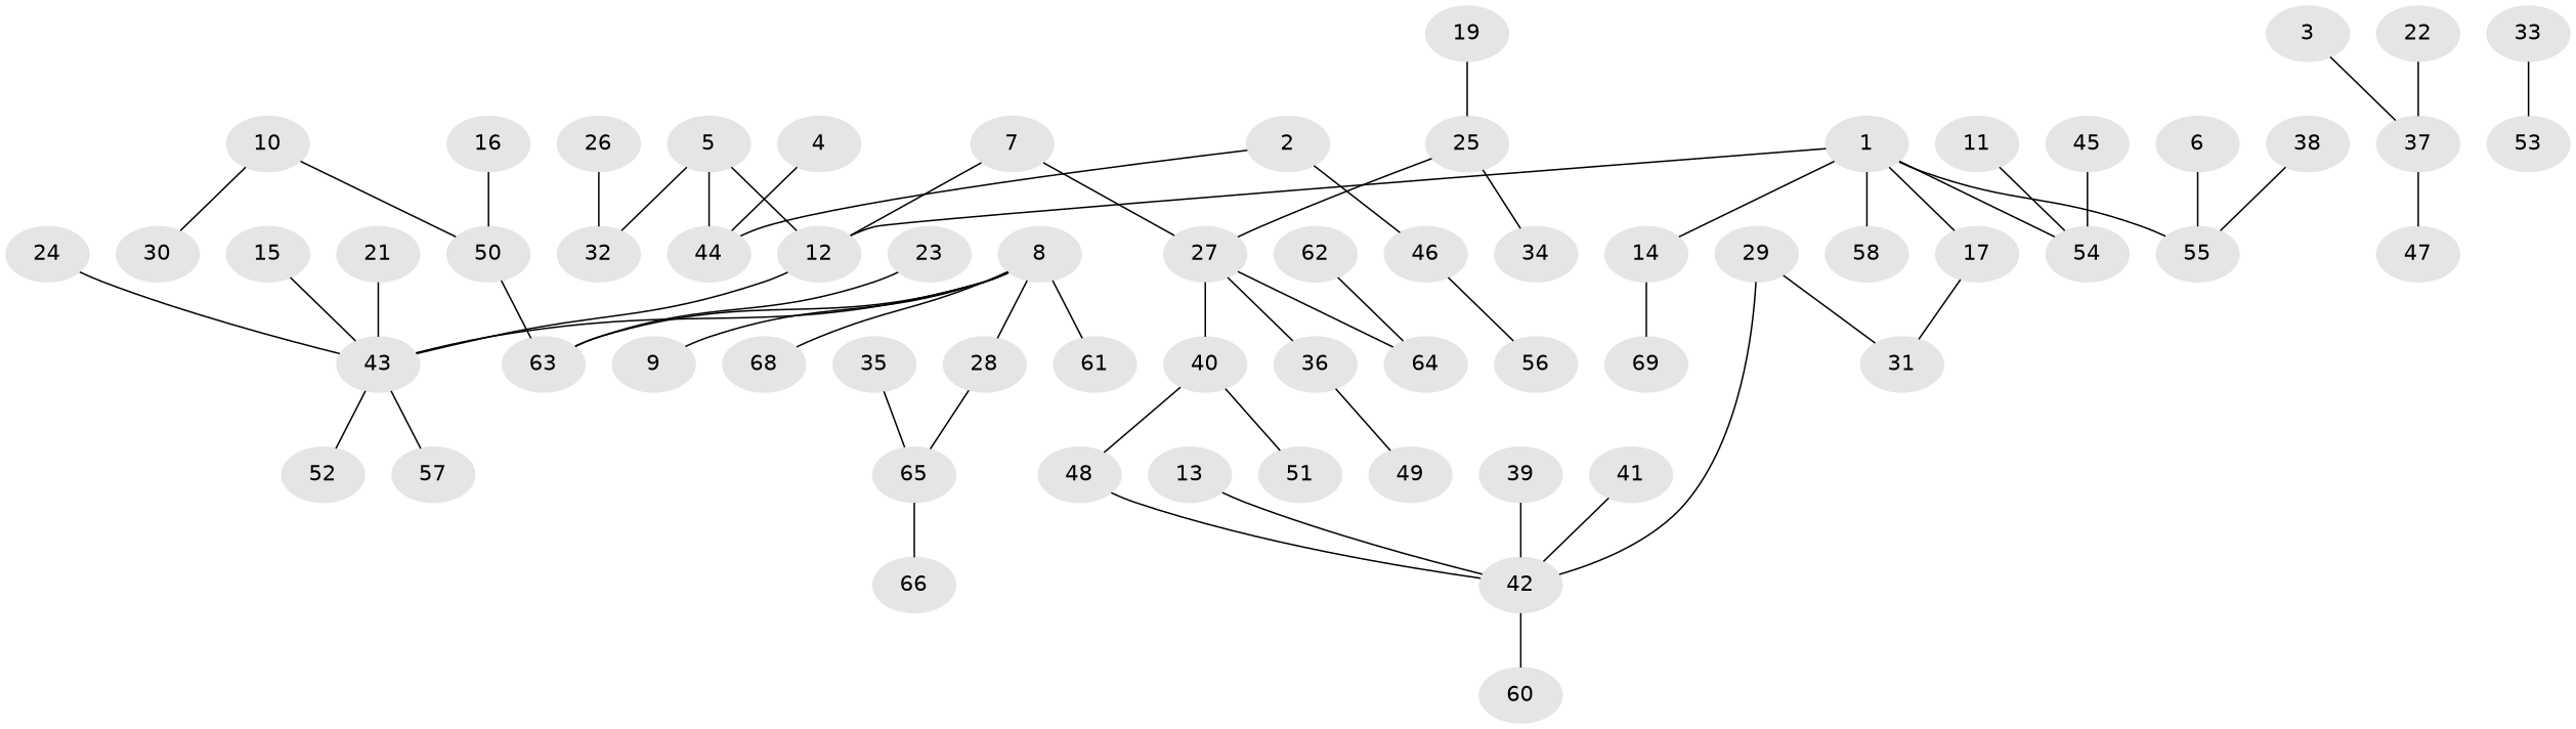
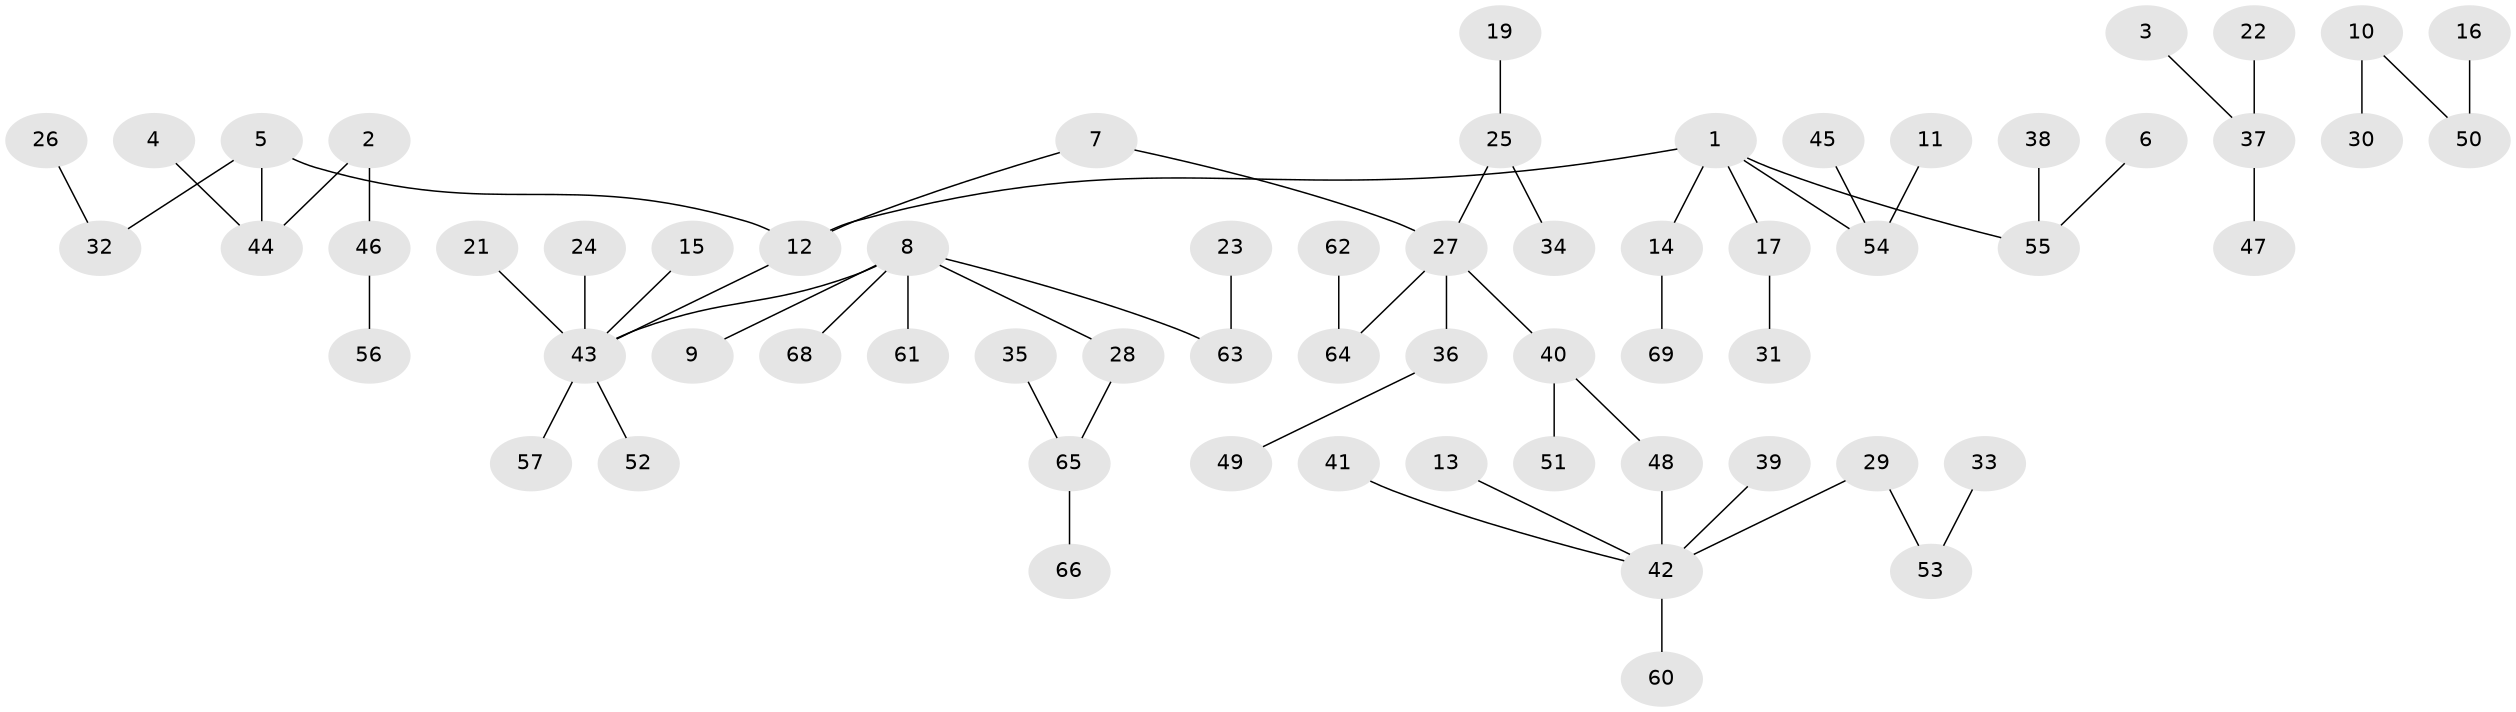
  graph {
    fontname="DejaVu Sans"
    node [color=gray90 fontname="DejaVu Sans" style=filled]
    edge [fontname="DejaVu Sans" weight=1.0]
    1
    12
    14
    17
    54
    55
-   58
    43
    n9 [label=69]
    31
    2
    44
    46
    56
    3
    37
    27
    36
    40
    64
    47
    4
    5
    32
    6
    7
    8
    9
    n29 [label=68]
    28
    61
    63
    65
    52
    57
    10
    30
    50
    11
    13
    42
    60
    15
    16
    19
    25
    34
    21
    22
    23
    24
    26
    49
    48
    51
    66
    29
    53
    33
    35
    38
    39
    41
    45
    62
    1 -- 12
    1 -- 14
    1 -- 17
    1 -- 54
    1 -- 55
-   1 -- 58
    12 -- 43
    14 -- n9
    17 -- 31
    43 -- 52
    43 -- 57
    2 -- 44
    2 -- 46
    46 -- 56
    3 -- 37
    37 -- 47
    27 -- 36
    27 -- 40
    27 -- 64
    36 -- 49
    40 -- 48
    40 -- 51
    4 -- 44
    5 -- 12
    5 -- 44
    5 -- 32
    6 -- 55
    7 -- 12
    7 -- 27
    8 -- 43
    8 -- 9
    8 -- n29
    8 -- 28
    8 -- 61
    8 -- 63
    28 -- 65
    65 -- 66
    10 -- 30
    10 -- 50
-   50 -- 63
    11 -- 54
    13 -- 42
    42 -- 60
    15 -- 43
    16 -- 50
    19 -- 25
    25 -- 27
    25 -- 34
    21 -- 43
    22 -- 37
    23 -- 63
    24 -- 43
    26 -- 32
    48 -- 42
    29 -- 42
-   29 -- 31
+   29 -- 53
    33 -- 53
    35 -- 65
    38 -- 55
    39 -- 42
    41 -- 42
    45 -- 54
    62 -- 64
  }
